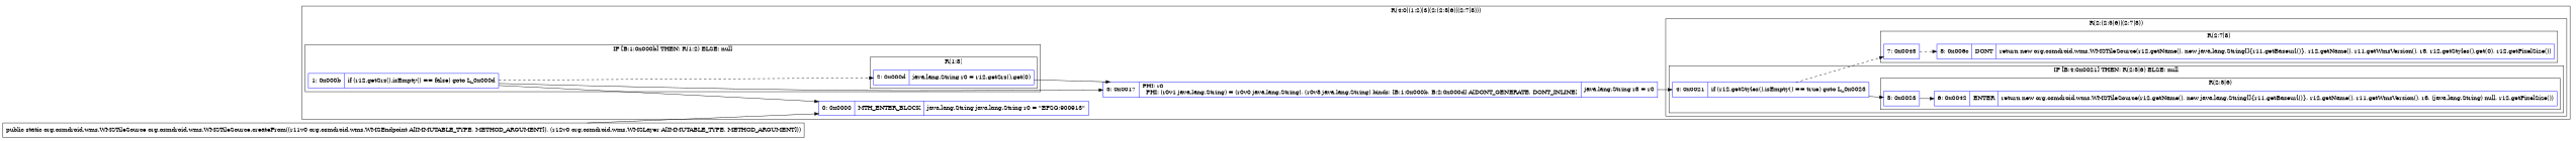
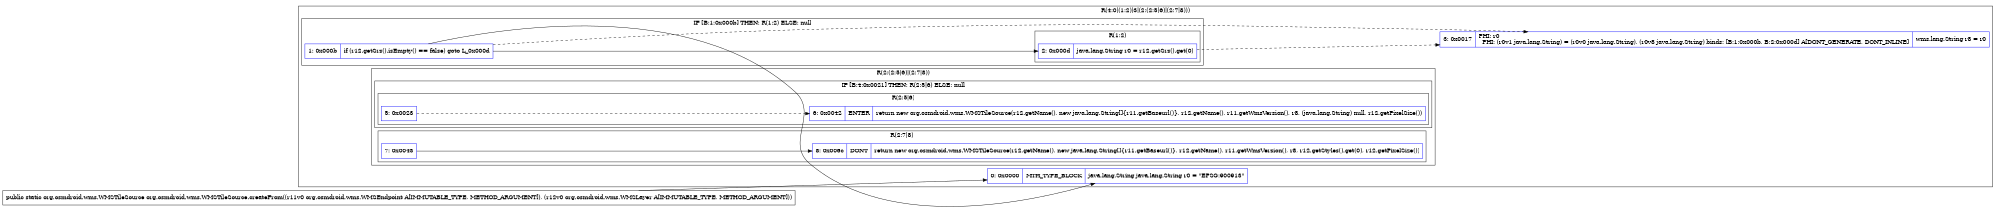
  digraph {
    rankdir=LR
    node [color=blue shape=record]
    n1 [label="{2\:\ 0x000d|java.lang.String r0 = r12.getSrs().get(0)\l}"]
    n2 [label="{1\:\ 0x000b|if (r12.getSrs().isEmpty() == false) goto L_0x000d\l}"]
    n3 [label="{5\:\ 0x0023}"]
    n4 [label="{6\:\ 0x0042|ENTER\l|return new org.osmdroid.wms.WMSTileSource(r12.getName(), new java.lang.String[]\{r11.getBaseurl()\}, r12.getName(), r11.getWmsVersion(), r8, (java.lang.String) null, r12.getPixelSize())\l}"]
-   n5 [label="{4\:\ 0x0021|if (r12.getStyles().isEmpty() == true) goto L_0x0023\l}"]
    n6 [label="{7\:\ 0x0043}"]
    n7 [label="{8\:\ 0x006c|DONT\l|return new org.osmdroid.wms.WMSTileSource(r12.getName(), new java.lang.String[]\{r11.getBaseurl()\}, r12.getName(), r11.getWmsVersion(), r8, r12.getStyles().get(0), r12.getPixelSize())\l}"]
-   n8 [label="{0\:\ 0x0000|MTH_ENTER_BLOCK\l|java.lang.String java.lang.String r0 = \"EPSG:900913\"\l}"]
-   n9 [label="{3\:\ 0x0017|PHI: r0 \l  PHI: (r0v1 java.lang.String) = (r0v0 java.lang.String), (r0v8 java.lang.String) binds: [B:1:0x000b, B:2:0x000d] A[DONT_GENERATE, DONT_INLINE]\l|java.lang.String r8 = r0\l}"]
+   n8 [label="{0\:\ 0x0000|MTH_TYPE_BLOCK\l|java.lang.String java.lang.String r0 = \"EPSG:900913\"\l}"]
+   n9 [label="{3\:\ 0x0017|PHI: r0 \l  PHI: (r0v1 java.lang.String) = (r0v0 java.lang.String), (r0v8 java.lang.String) binds: [B:1:0x000b, B:2:0x000d] A[DONT_GENERATE, DONT_INLINE]\l|wms.lang.String r8 = r0\l}"]
    n10 [label="{public static org.osmdroid.wms.WMSTileSource org.osmdroid.wms.WMSTileSource.createFrom((r11v0 org.osmdroid.wms.WMSEndpoint A[IMMUTABLE_TYPE, METHOD_ARGUMENT]), (r12v0 org.osmdroid.wms.WMSLayer A[IMMUTABLE_TYPE, METHOD_ARGUMENT])) }" color=""]
    subgraph cluster_1 {
      label="R(4:0|(1:2)|3|(2:(2:5|6)|(2:7|8)))"
      n8
      n9
      subgraph cluster_2 {
        label="IF [B:1:0x000b] THEN: R(1:2) ELSE: null"
        n2
        subgraph cluster_3 {
-         label="R(1:8)"
+         label="R(1:2)"
          n1
        }
      }
      subgraph cluster_4 {
        label="R(2:(2:5|6)|(2:7|8))"
        subgraph cluster_5 {
          label="IF [B:4:0x0021] THEN: R(2:5|6) ELSE: null"
-         n5
          subgraph cluster_6 {
            label="R(2:5|6)"
            n3
            n4
          }
        }
        subgraph cluster_7 {
          label="R(2:7|8)"
          n6
          n7
        }
      }
    }
-   n1 -> n9
-   n2 -> n1 [style=dashed]
+   n1 -> n9 [style=dashed]
+   n2 -> n1
    n2 -> n8
-   n2 -> n9 [style=solid]
-   n3 -> n4
-   n5 -> n3
-   n5 -> n6 [style=dashed]
-   n6 -> n7 [style=dashed]
-   n9 -> n5
+   n2 -> n9 [style=dashed]
+   n3 -> n4 [style=dashed]
+   n6 -> n7
    n10 -> n8
  }
